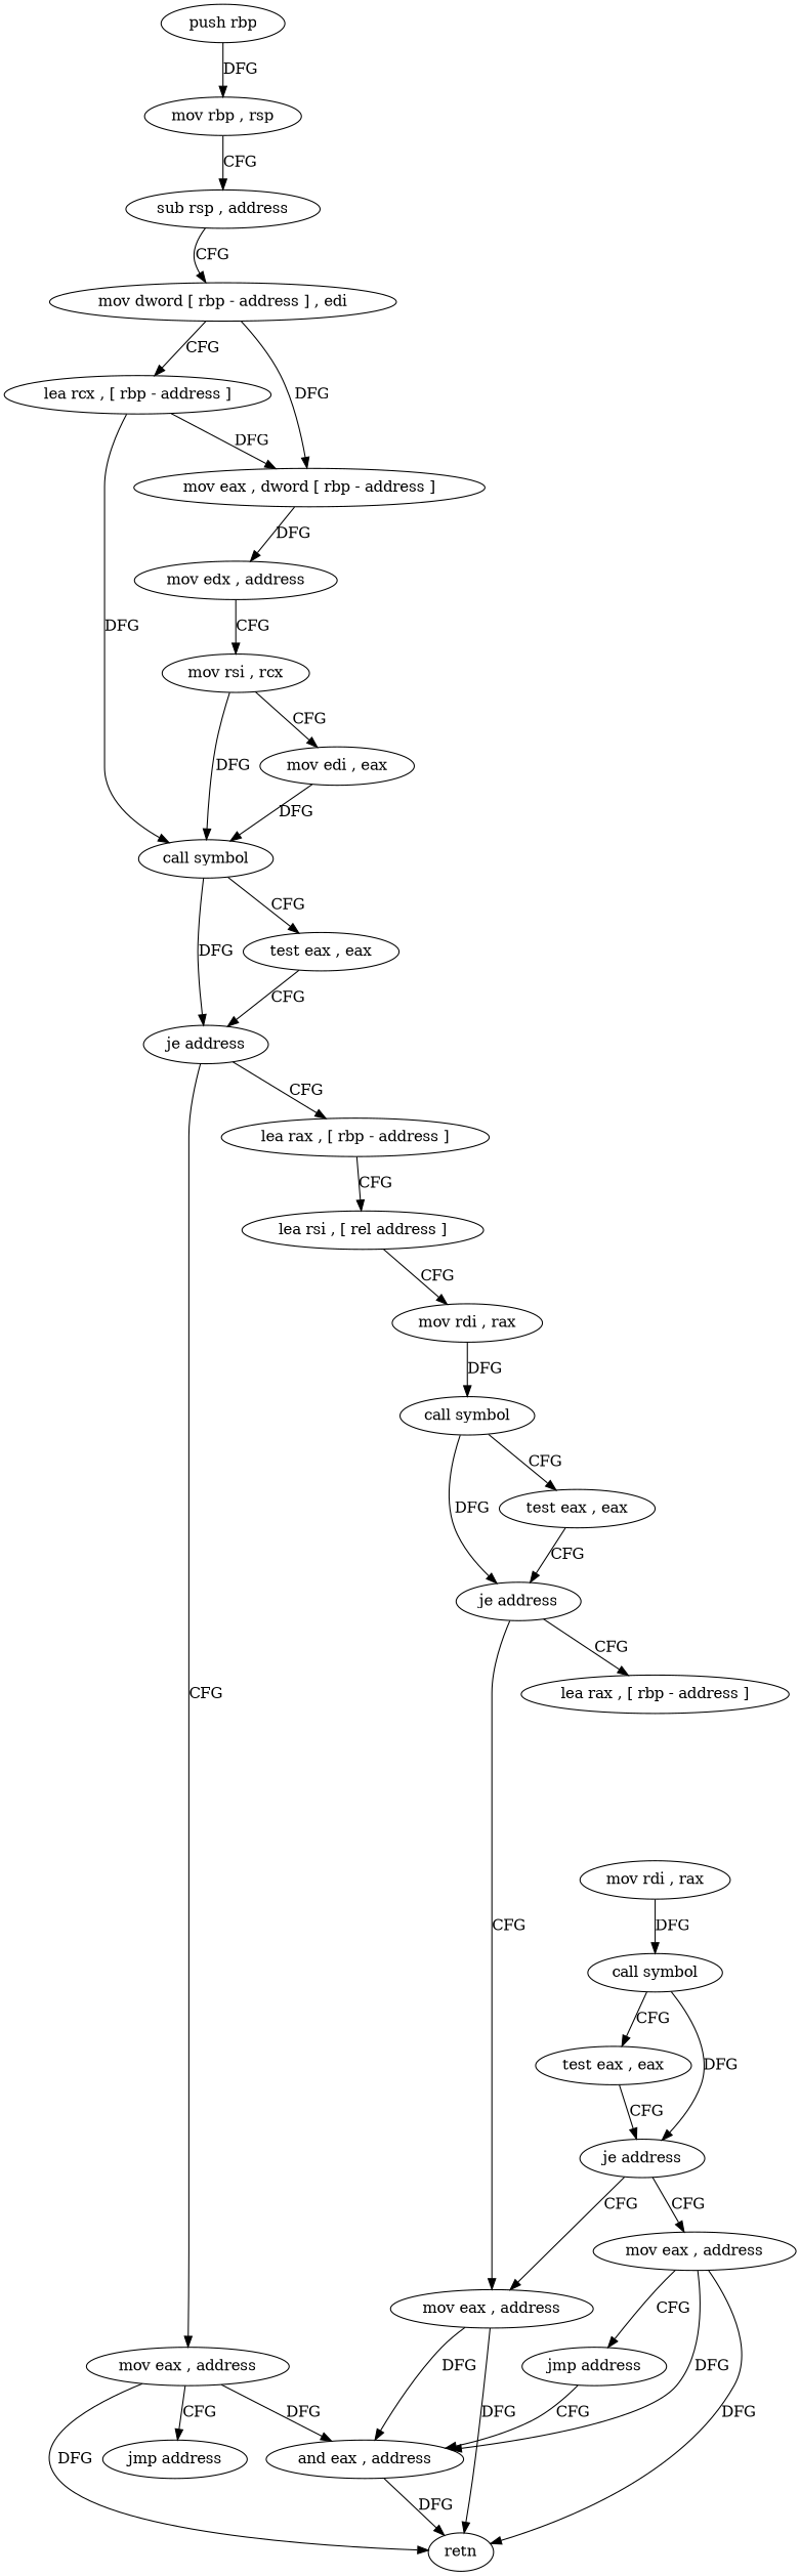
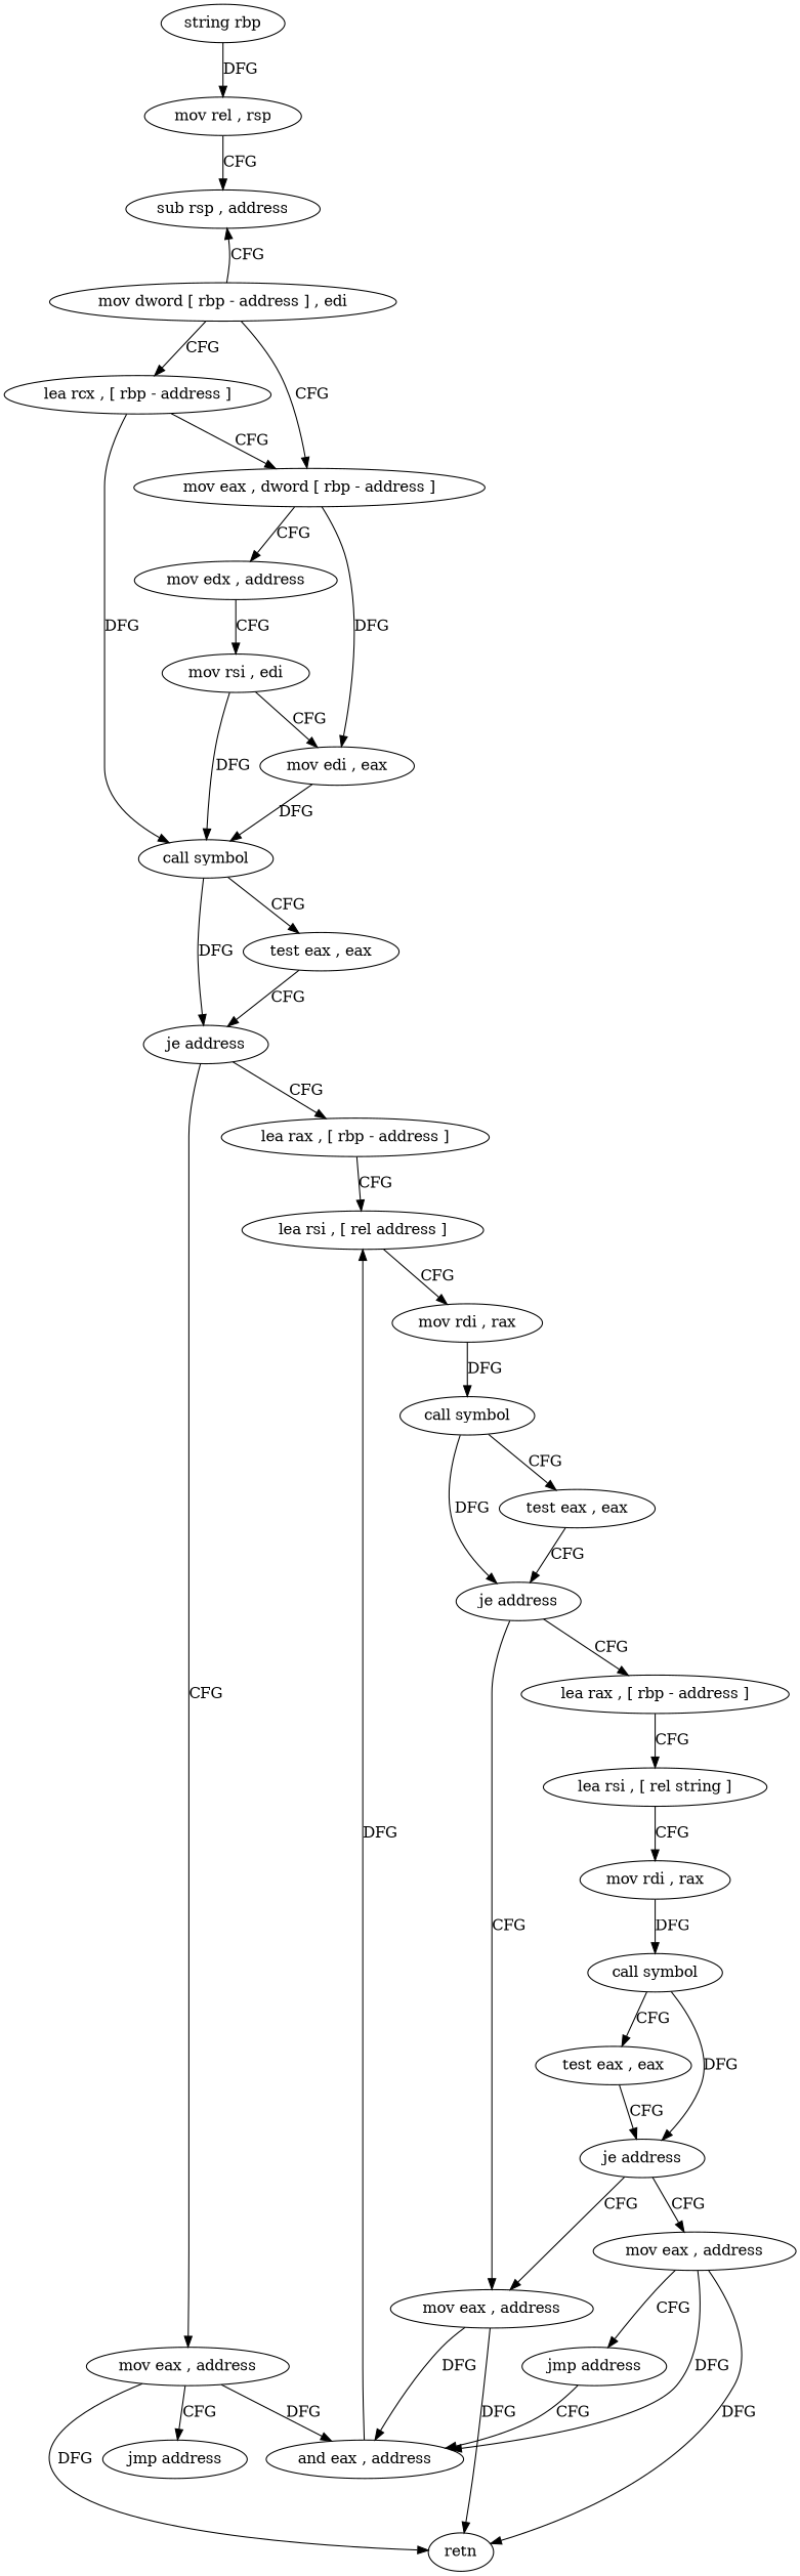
  digraph {
-   n1 [label="push rbp"]
-   n2 [label="mov rbp , rsp"]
+   n1 [label="string rbp"]
+   n2 [label="mov rel , rsp"]
    n3 [label="sub rsp , address"]
    n4 [label="mov dword [ rbp - address ] , edi"]
    n5 [label="lea rcx , [ rbp - address ]"]
    n6 [label="mov eax , dword [ rbp - address ]"]
    n7 [label="call symbol"]
    n8 [label="mov edx , address"]
    n9 [label="mov edi , eax"]
    n10 [label="test eax , eax"]
    n11 [label="je address"]
-   n12 [label="mov rsi , rcx"]
+   n12 [label="mov rsi , edi"]
    n13 [label="lea rax , [ rbp - address ]"]
    n14 [label="mov eax , address"]
    n15 [label="lea rsi , [ rel address ]"]
    n16 [label="jmp address"]
    n17 [label="and eax , address"]
    n18 [label=retn]
    n19 [label="mov rdi , rax"]
    n20 [label="call symbol"]
    n21 [label="test eax , eax"]
    n22 [label="je address"]
    n23 [label="mov eax , address"]
    n24 [label="lea rax , [ rbp - address ]"]
+   n25 [label="lea rsi , [ rel string ]"]
    n26 [label="mov rdi , rax"]
    n27 [label="call symbol"]
    n28 [label="test eax , eax"]
    n29 [label="je address"]
    n30 [label="mov eax , address"]
    n31 [label="jmp address"]
    n1 -> n2 [label=DFG]
    n2 -> n3 [label=CFG]
-   n3 -> n4 [label=CFG]
+   n4 -> n3 [label=CFG]
    n4 -> n5 [label=CFG]
-   n4 -> n6 [label=DFG]
-   n5 -> n6 [label=DFG]
+   n4 -> n6 [label=CFG]
+   n5 -> n6 [label=CFG]
    n5 -> n7 [label=DFG]
-   n6 -> n8 [label=DFG]
+   n6 -> n8 [label=CFG]
+   n6 -> n9 [label=DFG]
    n7 -> n10 [label=CFG]
    n7 -> n11 [label=DFG]
    n8 -> n12 [label=CFG]
    n9 -> n7 [label=DFG]
    n10 -> n11 [label=CFG]
    n11 -> n13 [label=CFG]
    n11 -> n14 [label=CFG]
    n12 -> n7 [label=DFG]
    n12 -> n9 [label=CFG]
    n13 -> n15 [label=CFG]
    n14 -> n16 [label=CFG]
    n14 -> n17 [label=DFG]
    n14 -> n18 [label=DFG]
    n15 -> n19 [label=CFG]
-   n17 -> n18 [label=DFG]
+   n17 -> n15 [label=DFG]
    n19 -> n20 [label=DFG]
    n20 -> n21 [label=CFG]
    n20 -> n22 [label=DFG]
    n21 -> n22 [label=CFG]
    n22 -> n23 [label=CFG]
    n22 -> n24 [label=CFG]
    n23 -> n17 [label=DFG]
    n23 -> n18 [label=DFG]
+   n24 -> n25 [label=CFG]
+   n25 -> n26 [label=CFG]
    n26 -> n27 [label=DFG]
    n27 -> n28 [label=CFG]
    n27 -> n29 [label=DFG]
    n28 -> n29 [label=CFG]
    n29 -> n23 [label=CFG]
    n29 -> n30 [label=CFG]
    n30 -> n17 [label=DFG]
    n30 -> n18 [label=DFG]
    n30 -> n31 [label=CFG]
    n31 -> n17 [label=CFG]
  }
